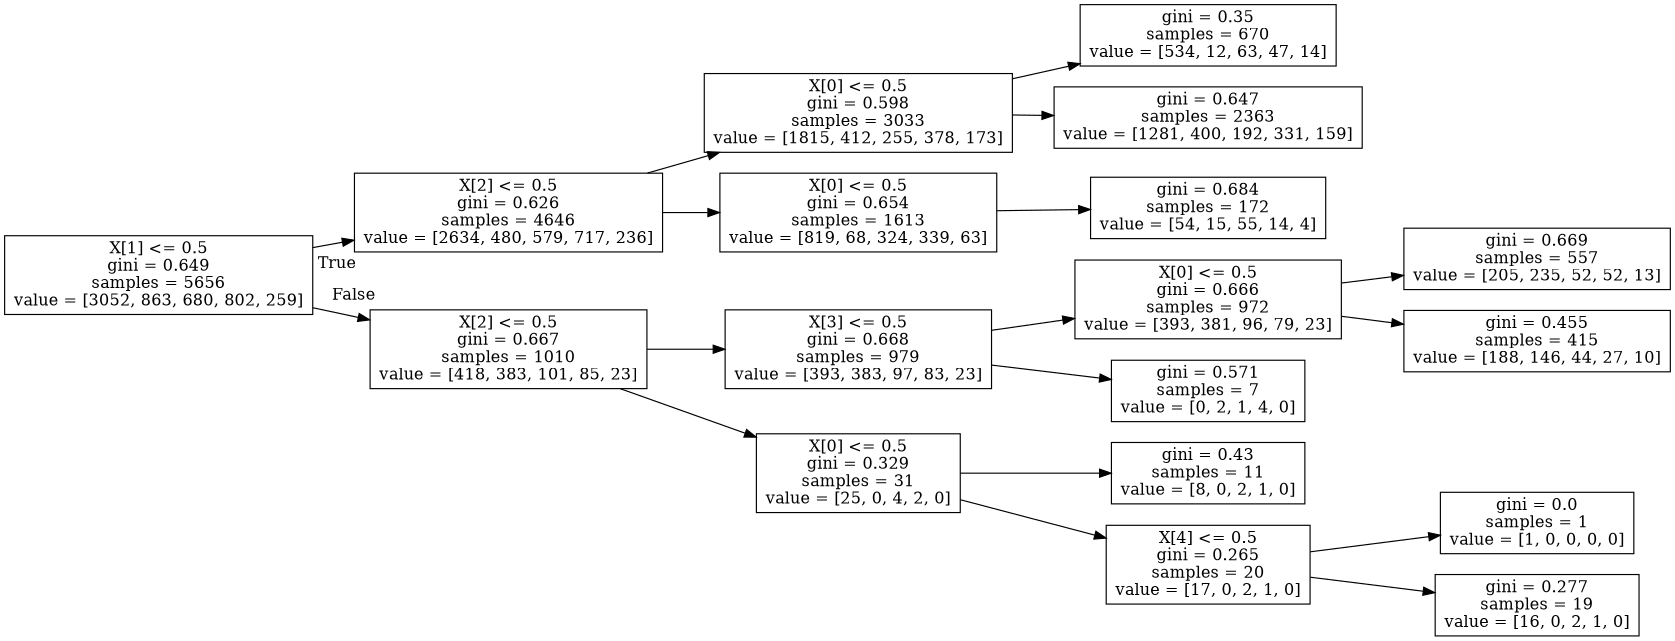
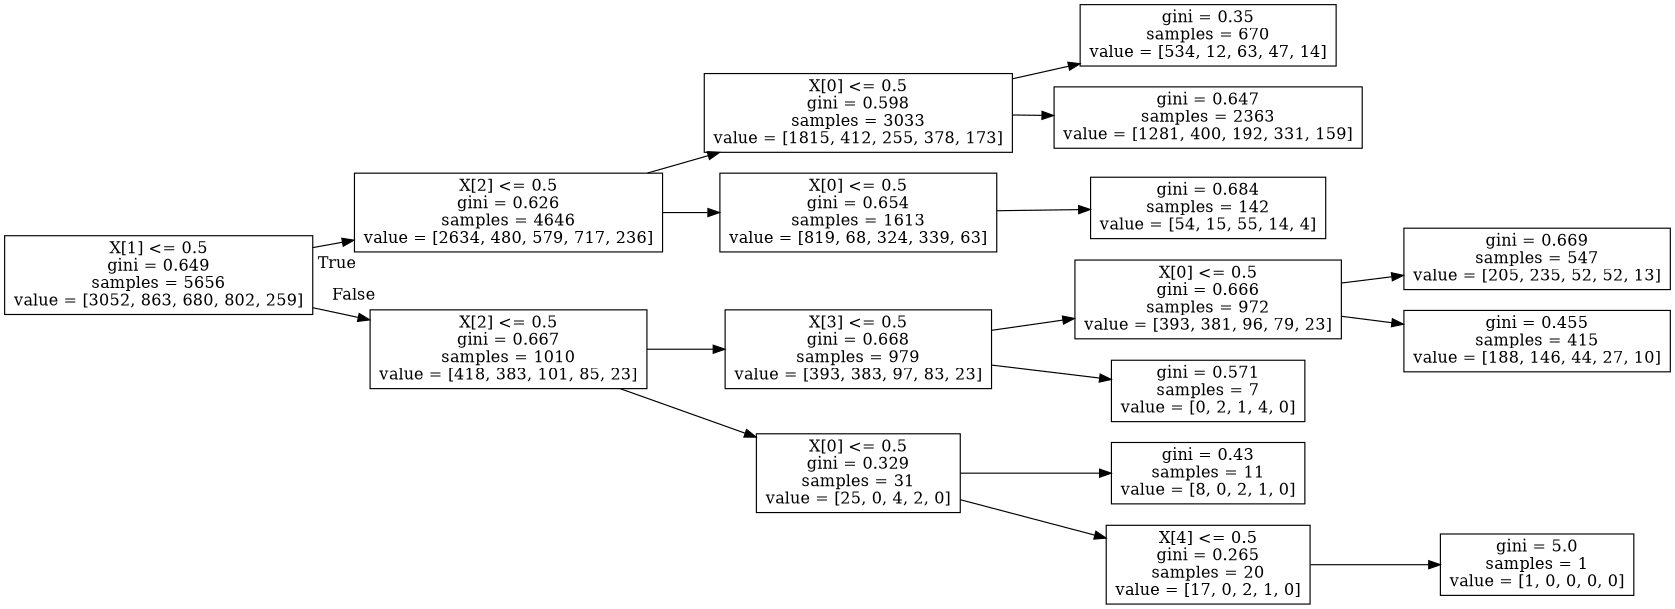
  digraph {
    rankdir=LR
    node [shape=box]
    n1 [label="X[1] <= 0.5\ngini = 0.649\nsamples = 5656\nvalue = [3052, 863, 680, 802, 259]"]
    n2 [label="X[2] <= 0.5\ngini = 0.626\nsamples = 4646\nvalue = [2634, 480, 579, 717, 236]"]
    n3 [label="X[2] <= 0.5\ngini = 0.667\nsamples = 1010\nvalue = [418, 383, 101, 85, 23]"]
    n4 [label="X[0] <= 0.5\ngini = 0.598\nsamples = 3033\nvalue = [1815, 412, 255, 378, 173]"]
    n5 [label="X[0] <= 0.5\ngini = 0.654\nsamples = 1613\nvalue = [819, 68, 324, 339, 63]"]
    n6 [label="X[3] <= 0.5\ngini = 0.668\nsamples = 979\nvalue = [393, 383, 97, 83, 23]"]
    n7 [label="X[0] <= 0.5\ngini = 0.329\nsamples = 31\nvalue = [25, 0, 4, 2, 0]"]
    n8 [label="gini = 0.35\nsamples = 670\nvalue = [534, 12, 63, 47, 14]"]
    n9 [label="gini = 0.647\nsamples = 2363\nvalue = [1281, 400, 192, 331, 159]"]
-   n10 [label="gini = 0.684\nsamples = 172\nvalue = [54, 15, 55, 14, 4]"]
+   n10 [label="gini = 0.684\nsamples = 142\nvalue = [54, 15, 55, 14, 4]"]
    n11 [label="X[0] <= 0.5\ngini = 0.666\nsamples = 972\nvalue = [393, 381, 96, 79, 23]"]
    n12 [label="gini = 0.571\nsamples = 7\nvalue = [0, 2, 1, 4, 0]"]
    n13 [label="gini = 0.43\nsamples = 11\nvalue = [8, 0, 2, 1, 0]"]
    n14 [label="X[4] <= 0.5\ngini = 0.265\nsamples = 20\nvalue = [17, 0, 2, 1, 0]"]
-   n15 [label="gini = 0.669\nsamples = 557\nvalue = [205, 235, 52, 52, 13]"]
+   n15 [label="gini = 0.669\nsamples = 547\nvalue = [205, 235, 52, 52, 13]"]
    n16 [label="gini = 0.455\nsamples = 415\nvalue = [188, 146, 44, 27, 10]"]
-   n17 [label="gini = 0.0\nsamples = 1\nvalue = [1, 0, 0, 0, 0]"]
-   n18 [label="gini = 0.277\nsamples = 19\nvalue = [16, 0, 2, 1, 0]"]
+   n17 [label="gini = 5.0\nsamples = 1\nvalue = [1, 0, 0, 0, 0]"]
    n1 -> n2 [headlabel=True labelangle=45 labeldistance=2.5]
    n1 -> n3 [headlabel=False labelangle=-45 labeldistance=2.5]
    n2 -> n4
    n2 -> n5
    n3 -> n6
    n3 -> n7
    n4 -> n8
    n4 -> n9
    n5 -> n10
    n6 -> n11
    n6 -> n12
    n7 -> n13
    n7 -> n14
    n11 -> n15
    n11 -> n16
    n14 -> n17
-   n14 -> n18
  }
